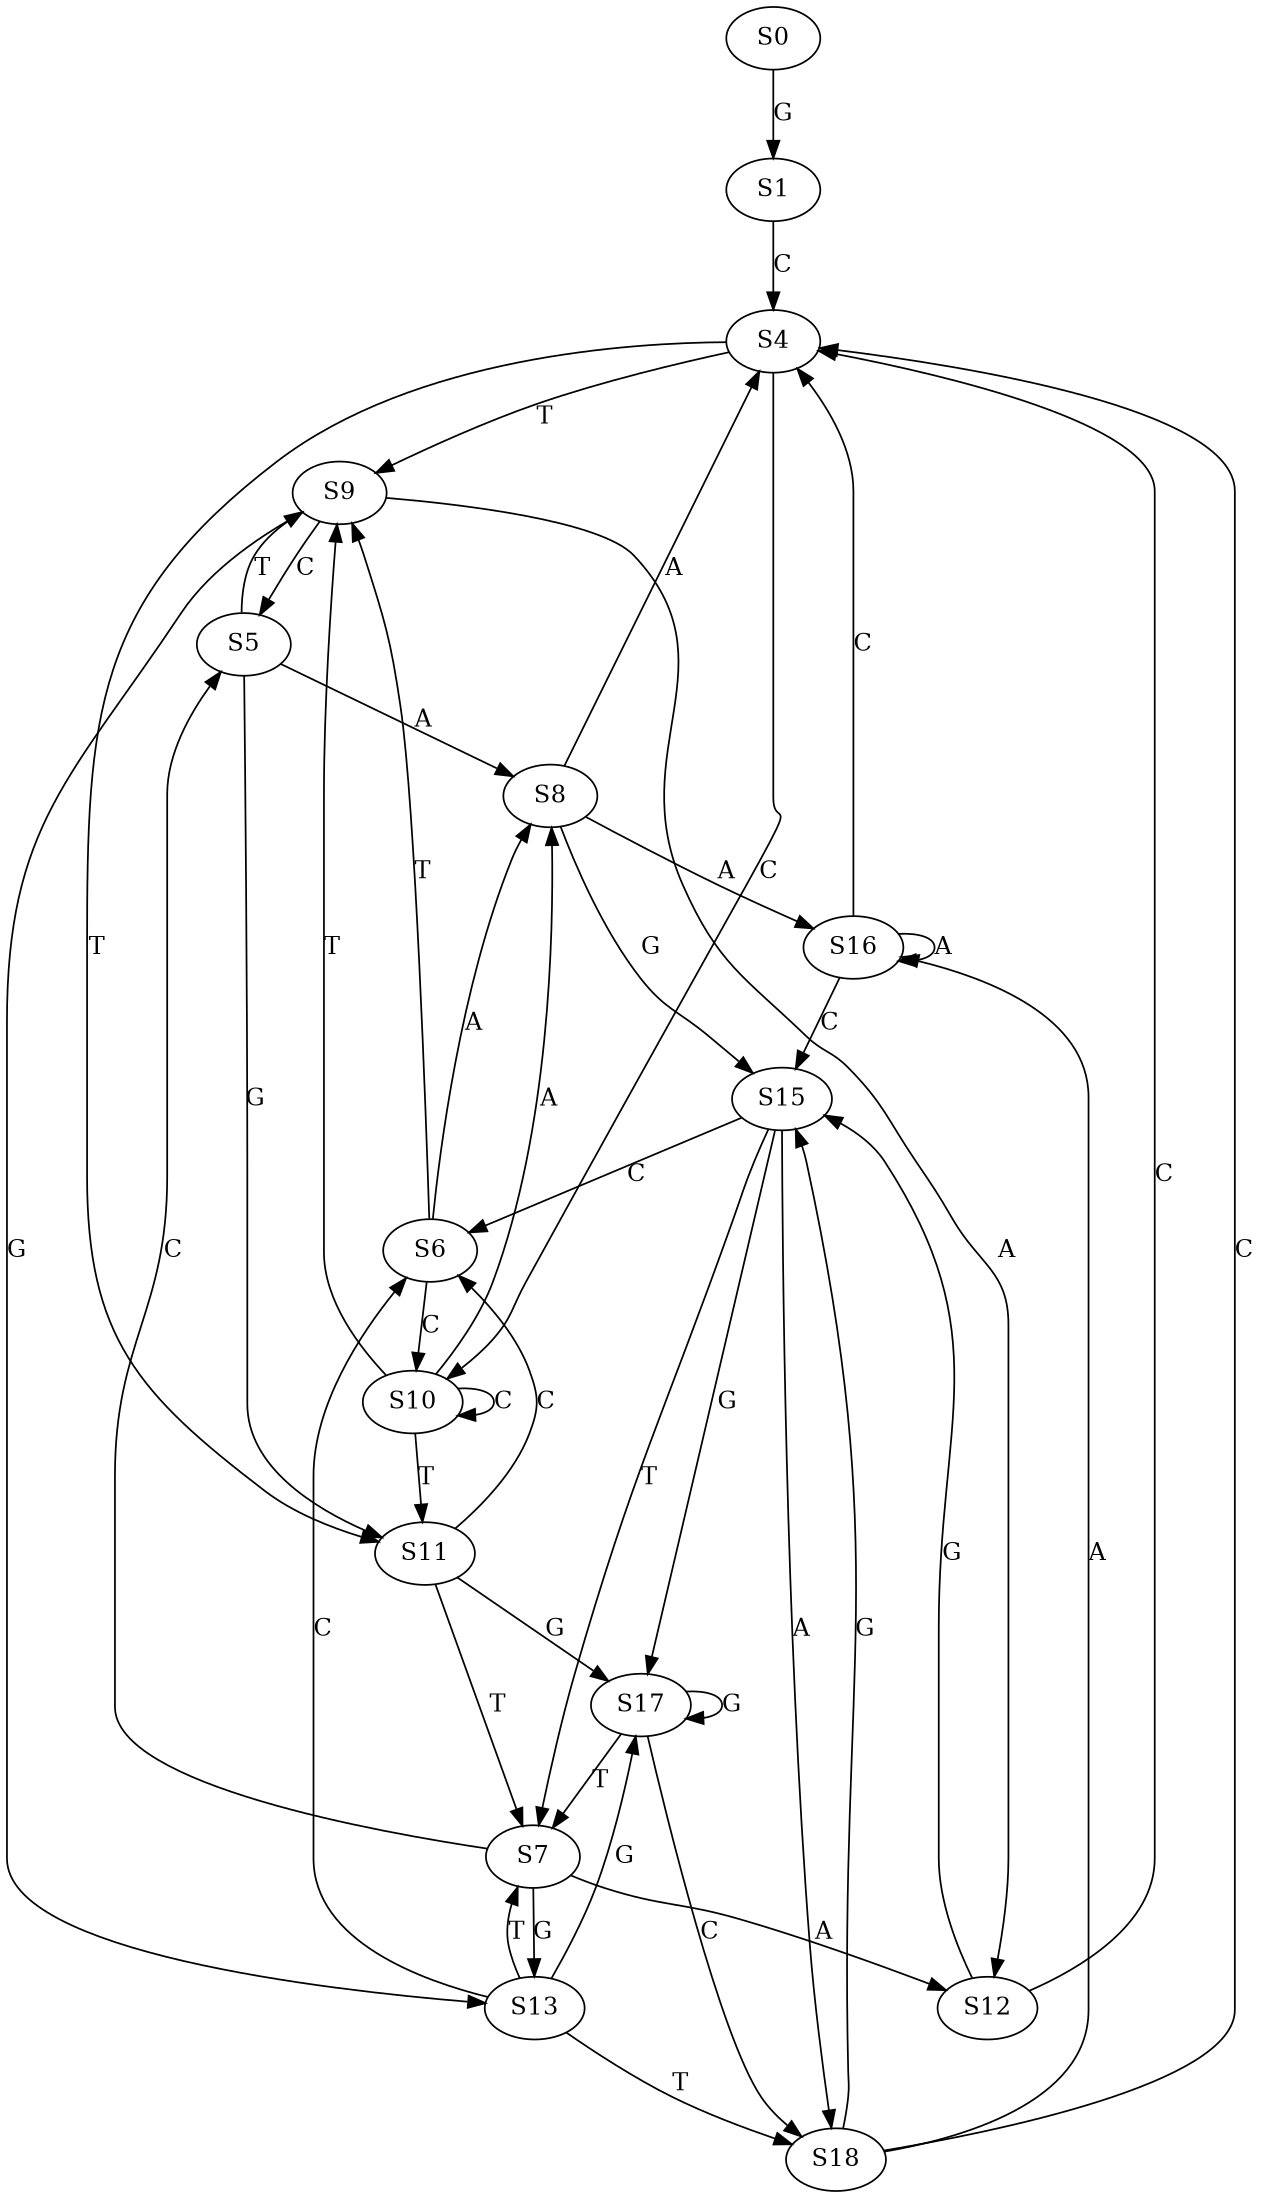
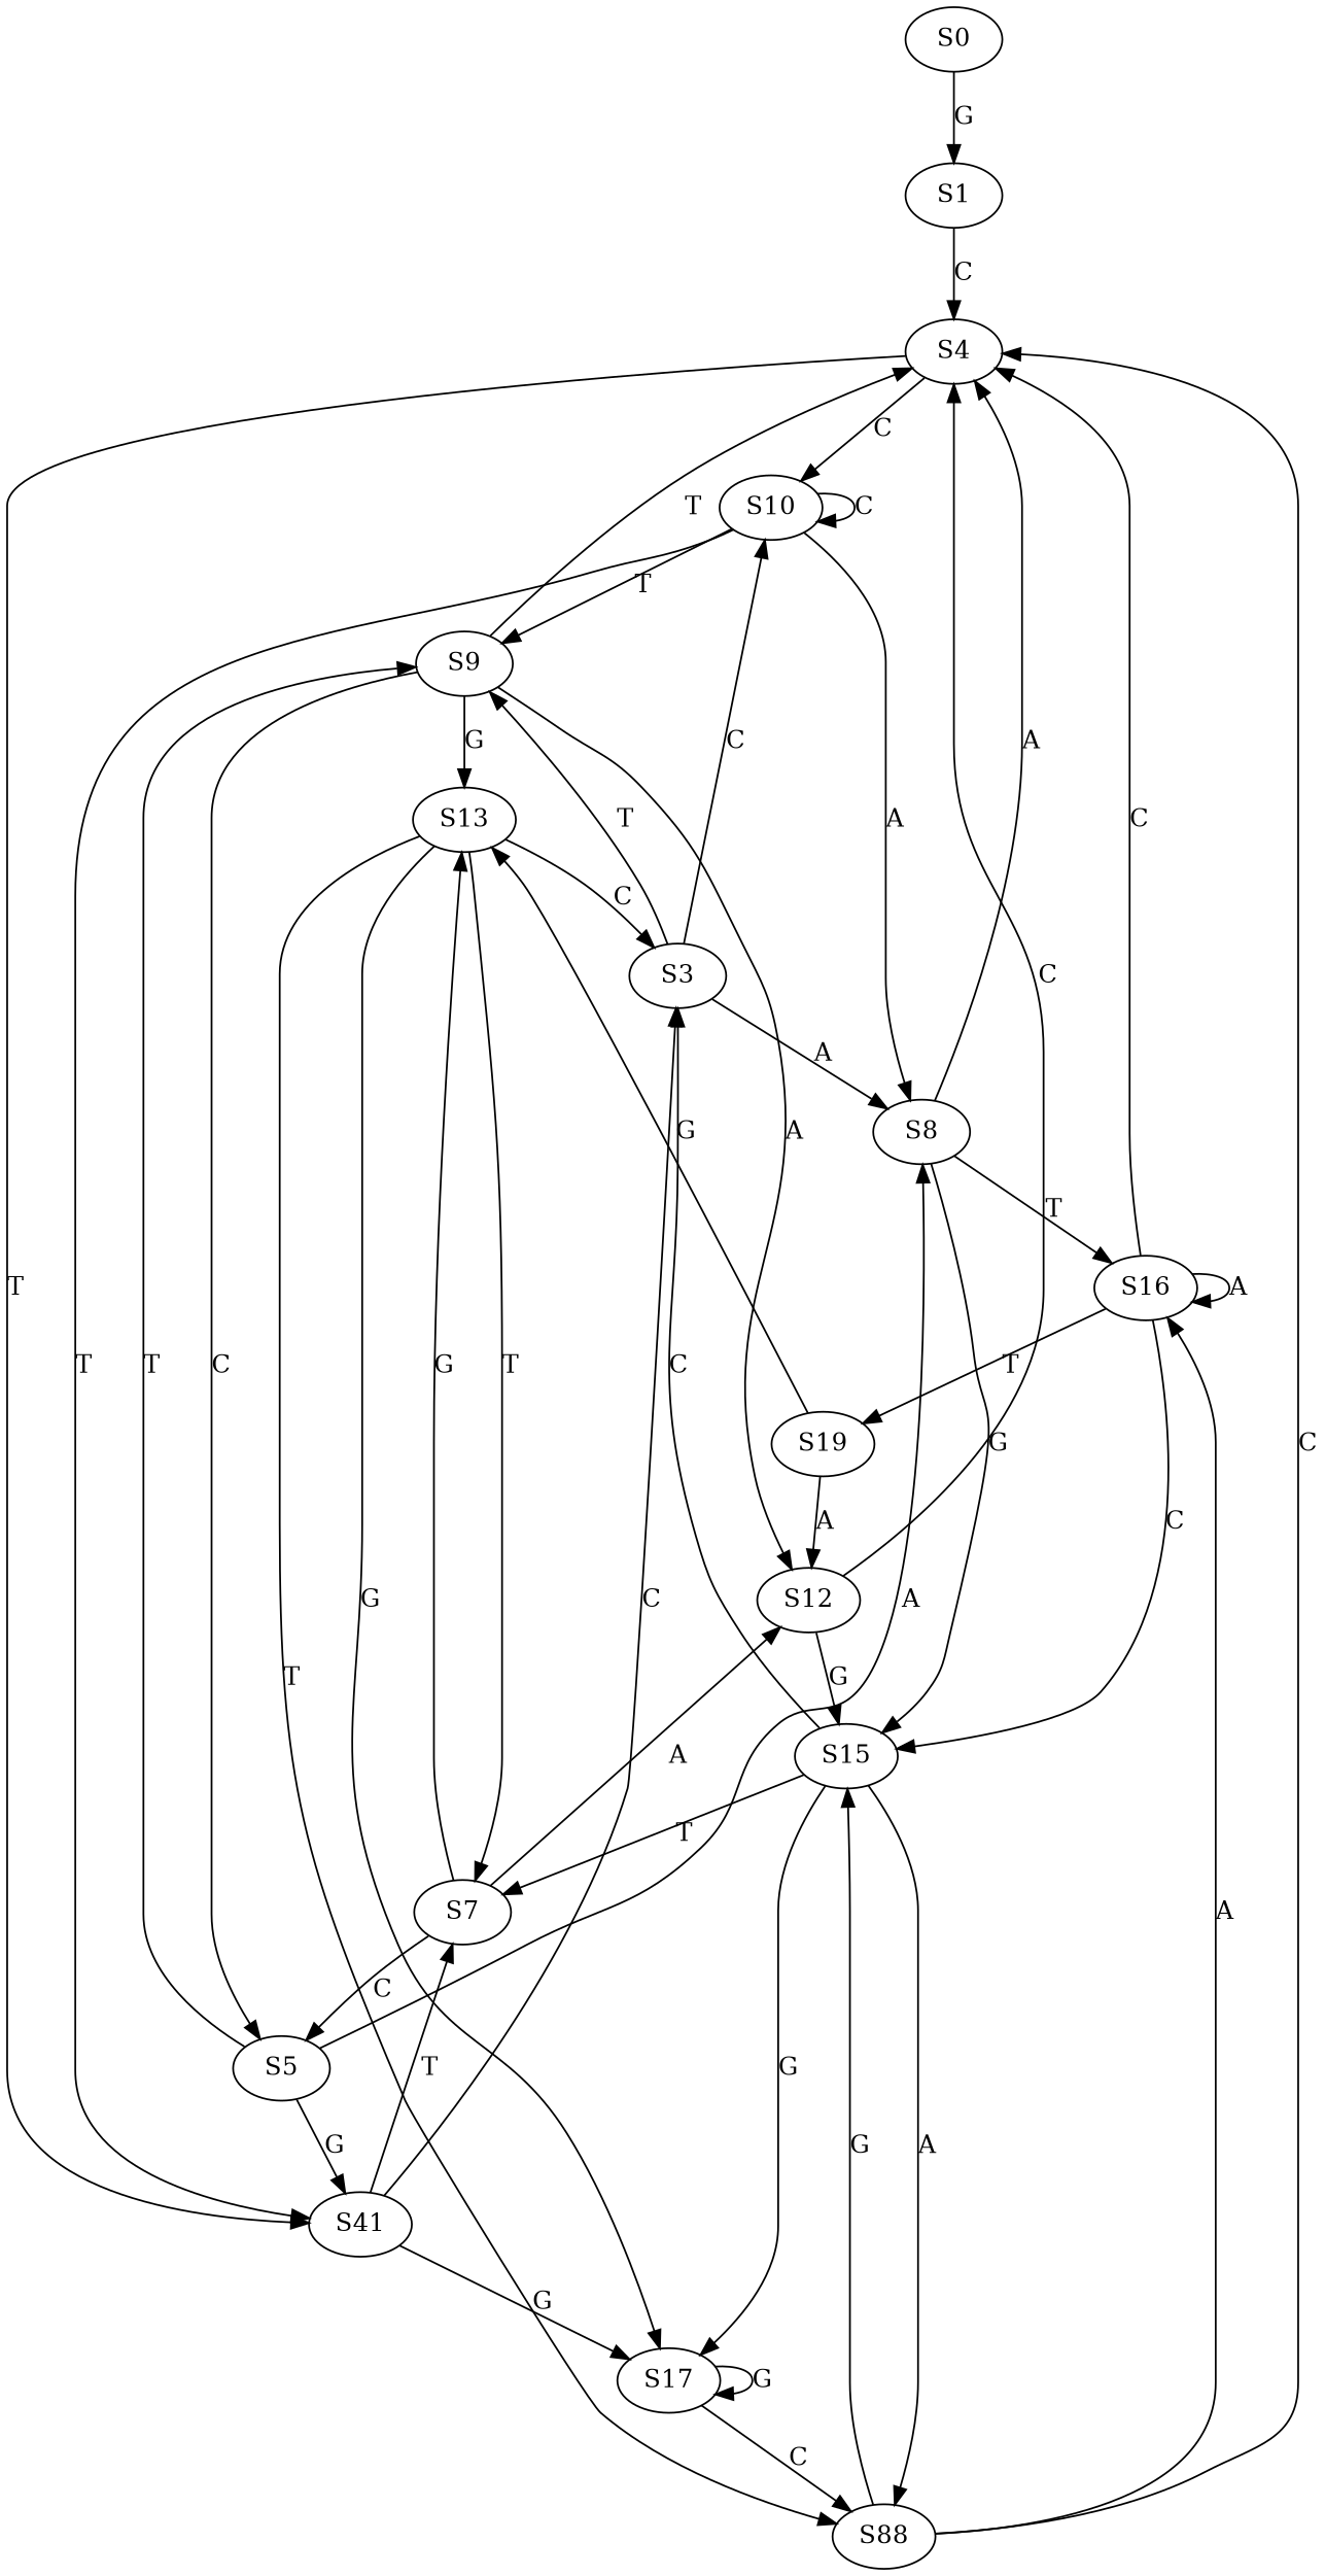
  strict digraph {
    S0
    S1
    S4
    S9
    S10
-   S11
+   S11 [label=S41]
    S5
    S8
-   S6
+   S6 [label=S3]
    S7
    S12
    S13
    S15
    S16
    S17
-   S18
+   S18 [label=S88]
+   S19
    S0 -> S1 [label=G]
    S1 -> S4 [label=C]
-   S4 -> S9 [label=T]
+   S9 -> S4 [label=T]
    S4 -> S10 [label=C]
    S4 -> S11 [label=T]
    S9 -> S5 [label=C]
    S9 -> S12 [label=A]
    S9 -> S13 [label=G]
    S10 -> S9 [label=T]
    S10 -> S10 [label=C]
    S10 -> S11 [label=T]
    S10 -> S8 [label=A]
    S11 -> S6 [label=C]
    S11 -> S7 [label=T]
    S11 -> S17 [label=G]
    S5 -> S9 [label=T]
    S5 -> S11 [label=G]
    S5 -> S8 [label=A]
    S8 -> S4 [label=A]
    S8 -> S15 [label=G]
-   S8 -> S16 [label=A]
+   S8 -> S16 [label=T]
    S6 -> S9 [label=T]
    S6 -> S10 [label=C]
    S6 -> S8 [label=A]
    S7 -> S5 [label=C]
    S7 -> S12 [label=A]
    S7 -> S13 [label=G]
    S12 -> S4 [label=C]
    S12 -> S15 [label=G]
    S13 -> S6 [label=C]
    S13 -> S7 [label=T]
    S13 -> S17 [label=G]
    S13 -> S18 [label=T]
    S15 -> S6 [label=C]
    S15 -> S7 [label=T]
    S15 -> S17 [label=G]
    S15 -> S18 [label=A]
    S16 -> S4 [label=C]
    S16 -> S15 [label=C]
    S16 -> S16 [label=A]
-   S17 -> S7 [label=T]
+   S16 -> S19 [label=T]
    S17 -> S17 [label=G]
    S17 -> S18 [label=C]
    S18 -> S4 [label=C]
    S18 -> S15 [label=G]
    S18 -> S16 [label=A]
+   S19 -> S12 [label=A]
+   S19 -> S13 [label=G]
  }
